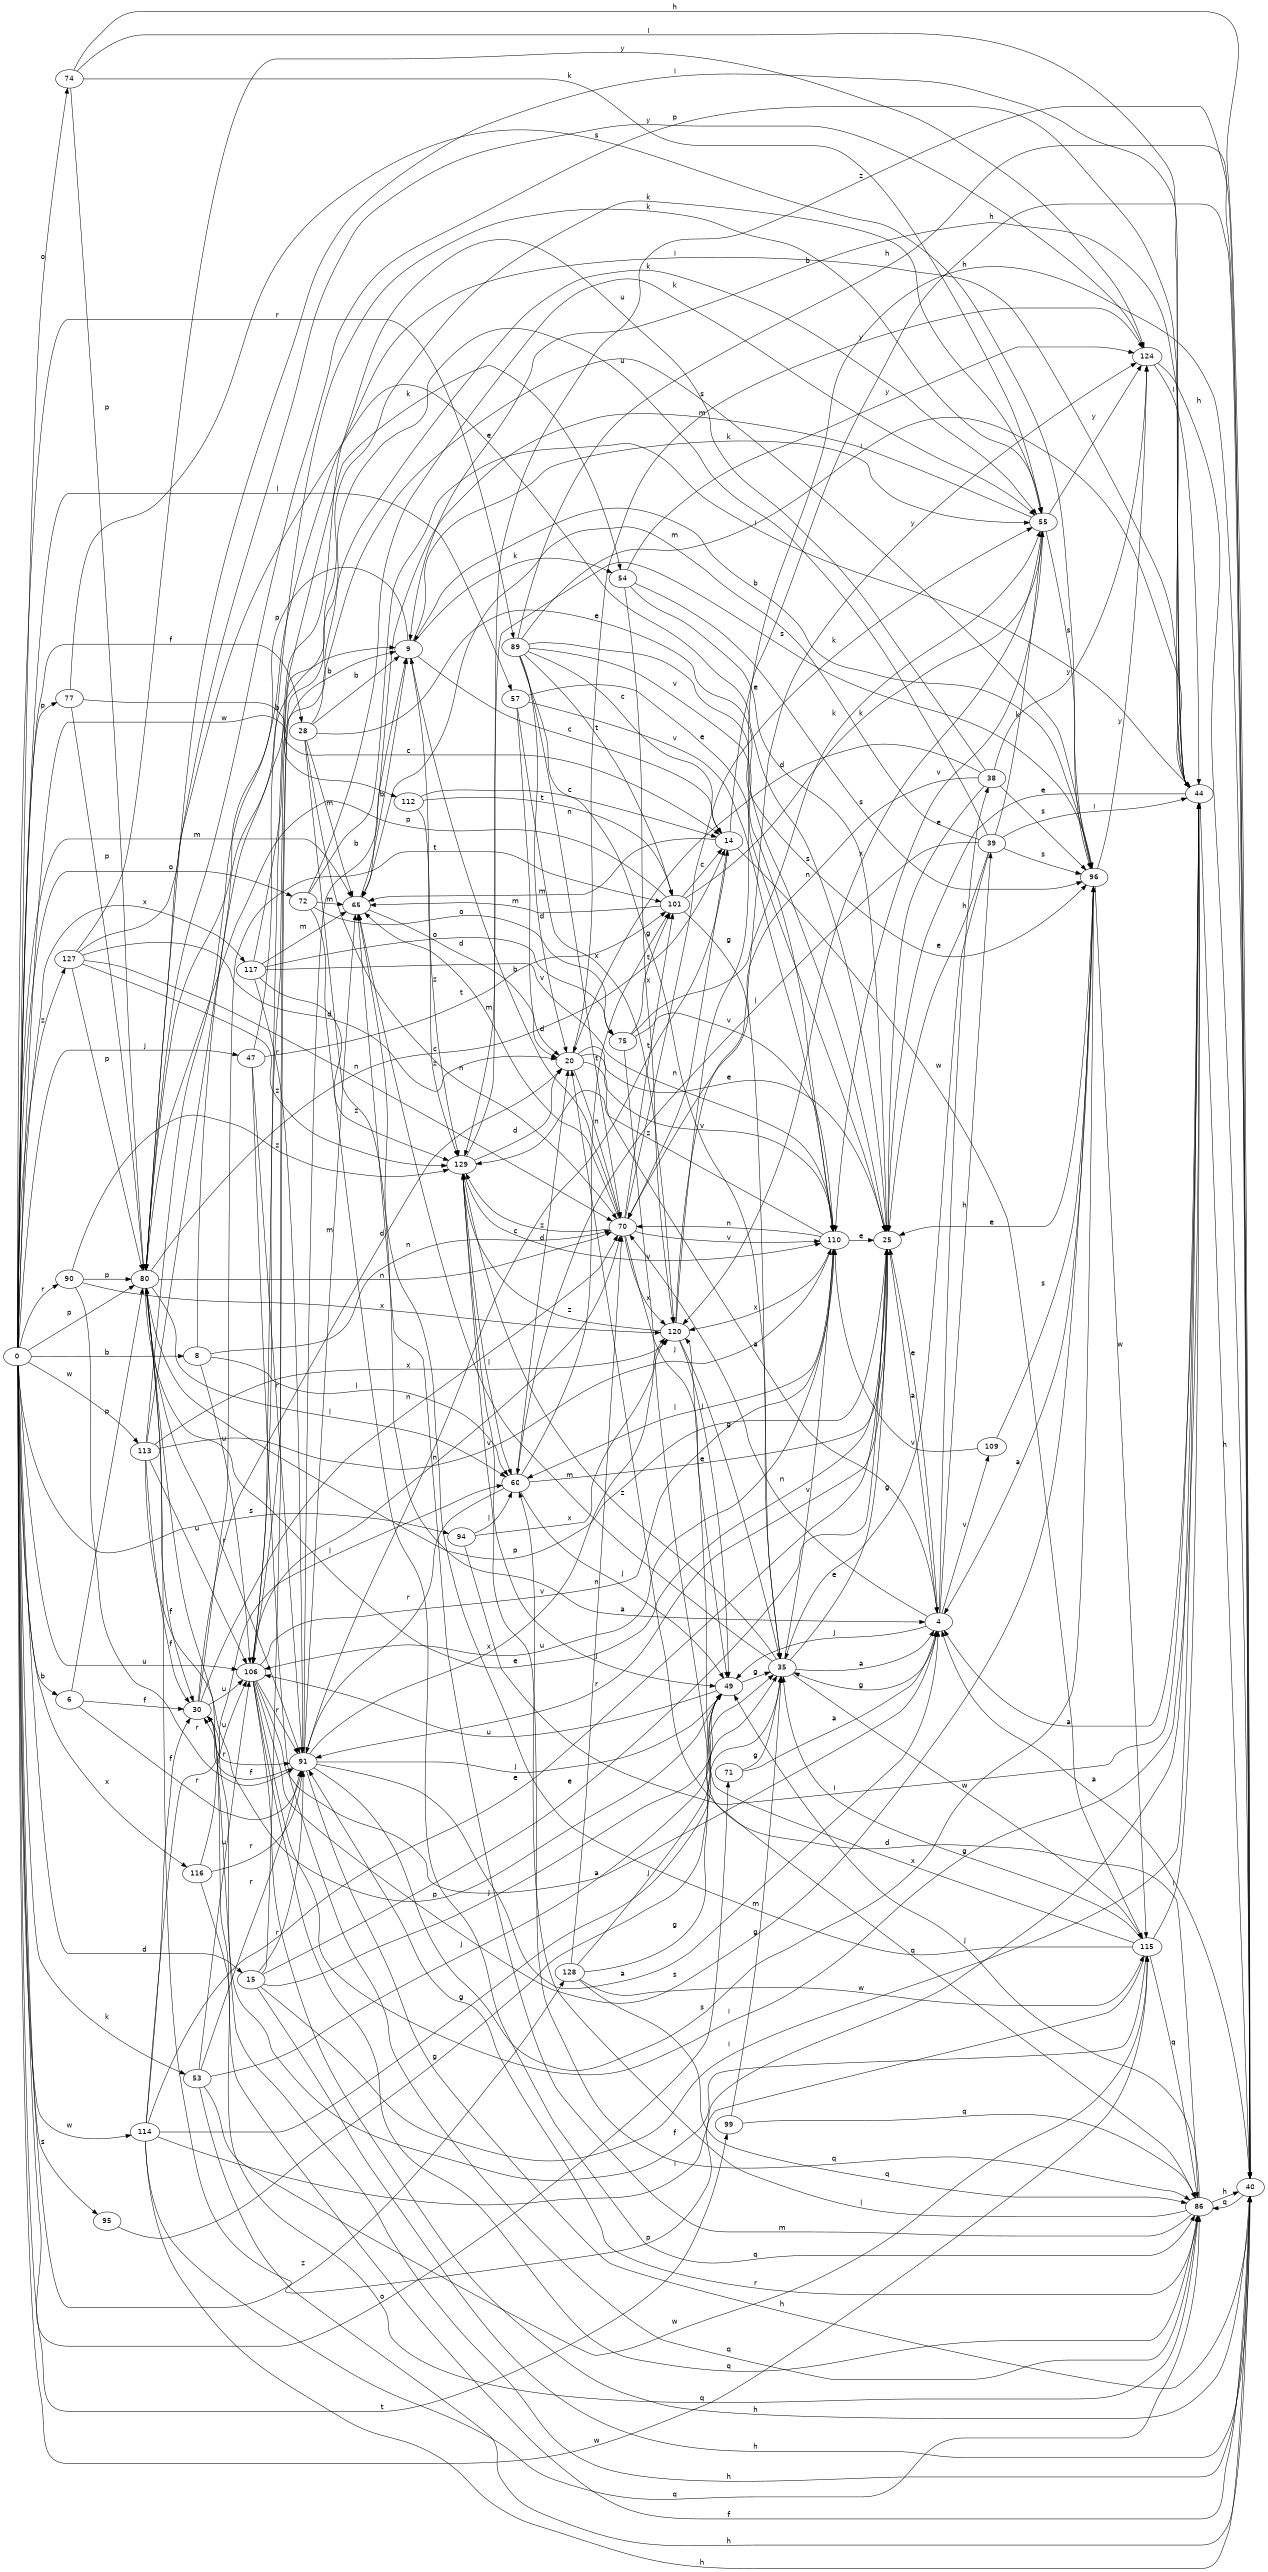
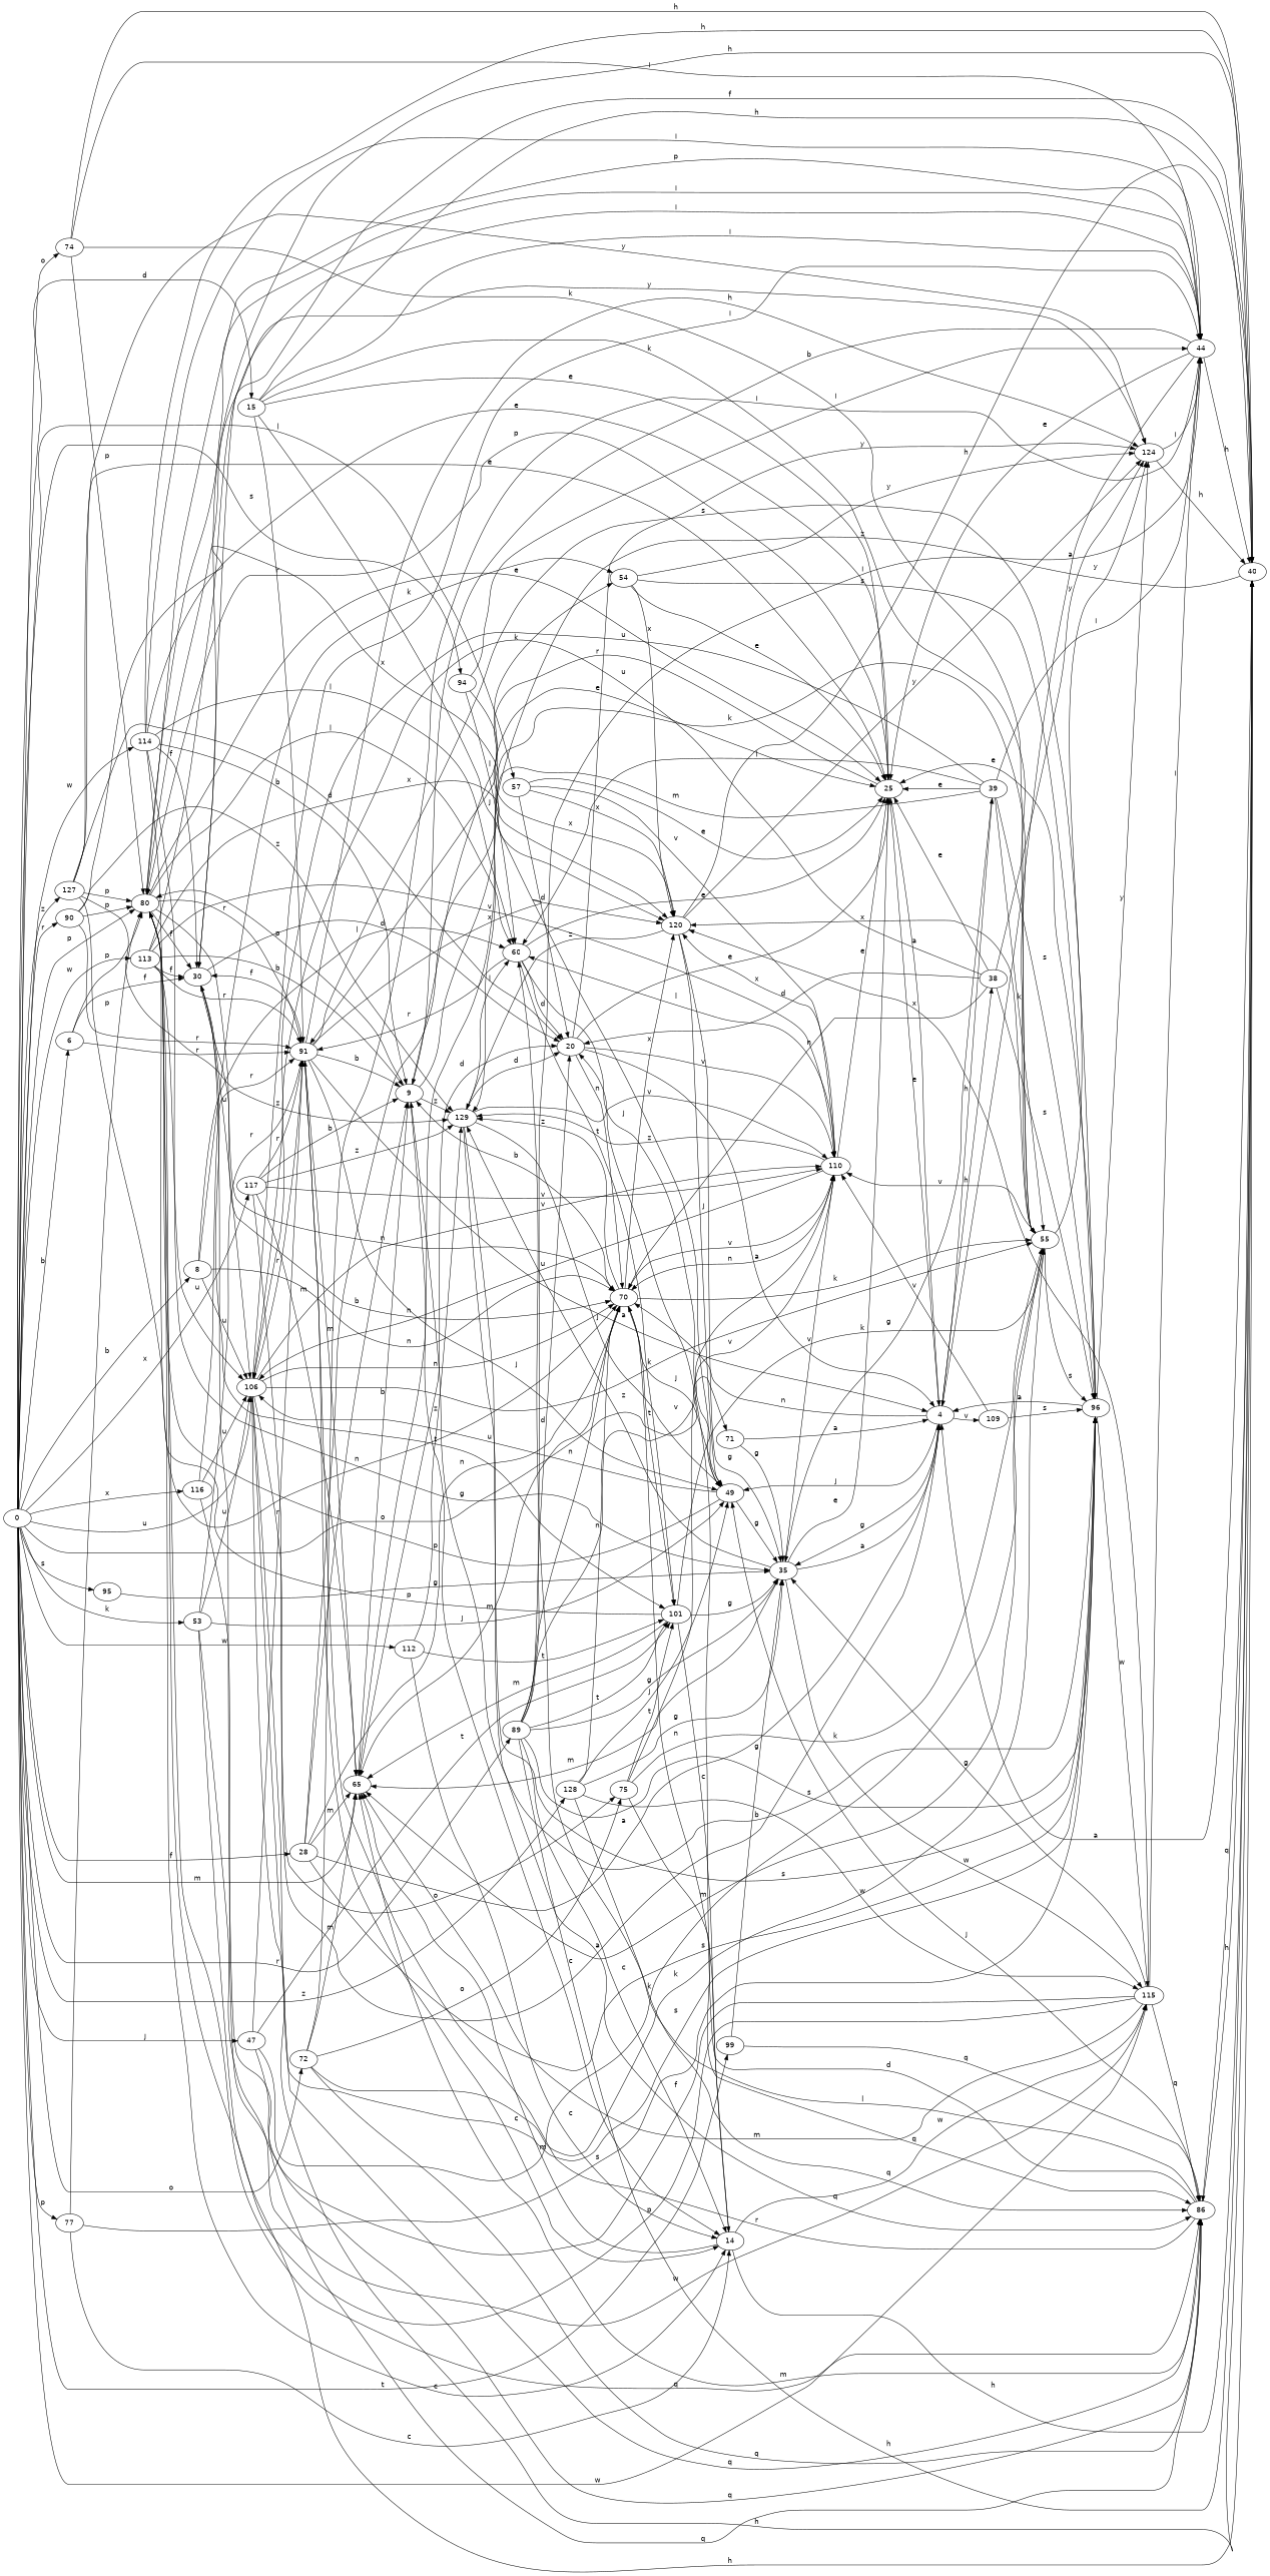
  strict digraph {
    fontname="DejaVu Sans"
    rankdir=LR
    node [fontname="DejaVu Sans"]
    edge [fontname="DejaVu Sans"]
    0
    6
    8
    15
    28
    47
    53
    57
    65
    71
    72
    74
    77
    80
    89
    90
    94
    95
    99
    106
    112
    113
    114
    115
    116
    117
    127
    128
    30
    91
    70
    54
    60
    25
    49
    55
    40
    44
    4
    9
    96
    101
    86
    20
    110
    120
    35
    75
    14
    124
    129
    38
    39
    109
    0 -> 6 [label=b]
    0 -> 8 [label=b]
    0 -> 15 [label=d]
    0 -> 28 [label=f]
    0 -> 47 [label=j]
    0 -> 53 [label=k]
    0 -> 57 [label=l]
    0 -> 65 [label=m]
    0 -> 71 [label=o]
    0 -> 72 [label=o]
    0 -> 74 [label=o]
    0 -> 77 [label=p]
    0 -> 80 [label=p]
    0 -> 89 [label=r]
    0 -> 90 [label=r]
    0 -> 94 [label=s]
    0 -> 95 [label=s]
    0 -> 99 [label=t]
    0 -> 106 [label=u]
    0 -> 112 [label=w]
    0 -> 113 [label=w]
    0 -> 114 [label=w]
    0 -> 115 [label=w]
    0 -> 116 [label=x]
    0 -> 117 [label=x]
    0 -> 127 [label=z]
    0 -> 128 [label=z]
    6 -> 80 [label=p]
    6 -> 30 [label=f]
    6 -> 91 [label=r]
    8 -> 106 [label=u]
    8 -> 70 [label=n]
    8 -> 54 [label=k]
    8 -> 60 [label=l]
    15 -> 91 [label=r]
    15 -> 25 [label=e]
    15 -> 49 [label=j]
    15 -> 55 [label=k]
    15 -> 40 [label=h]
    15 -> 44 [label=i]
    28 -> 65 [label=m]
    28 -> 70 [label=n]
    28 -> 25 [label=e]
    28 -> 4 [label=a]
    28 -> 9 [label=b]
    28 -> 96 [label=s]
    47 -> 91 [label=r]
    47 -> 55 [label=k]
    47 -> 101 [label=t]
    47 -> 86 [label=q]
    53 -> 106 [label=u]
    53 -> 115 [label=w]
    53 -> 91 [label=r]
    53 -> 49 [label=j]
    53 -> 40 [label=h]
    57 -> 25 [label=e]
    57 -> 20 [label=d]
    57 -> 110 [label=v]
    57 -> 120 [label=x]
    65 -> 9 [label=b]
    65 -> 20 [label=d]
    71 -> 4 [label=a]
    71 -> 35 [label=g]
    72 -> 65 [label=m]
    72 -> 55 [label=k]
    72 -> 44 [label=i]
    72 -> 86 [label=q]
    72 -> 75 [label=o]
    74 -> 80 [label=p]
    74 -> 55 [label=k]
    74 -> 40 [label=h]
    74 -> 44 [label=i]
    77 -> 80 [label=p]
    77 -> 96 [label=s]
    77 -> 14 [label=c]
    80 -> 30 [label=f]
    80 -> 91 [label=r]
    80 -> 70 [label=n]
    80 -> 60 [label=l]
    80 -> 25 [label=e]
    80 -> 44 [label=i]
    80 -> 14 [label=c]
    80 -> 124 [label=y]
    89 -> 70 [label=n]
    89 -> 40 [label=h]
    89 -> 44 [label=i]
    89 -> 96 [label=s]
    89 -> 101 [label=t]
    89 -> 20 [label=d]
    89 -> 110 [label=v]
    89 -> 35 [label=g]
    89 -> 14 [label=c]
    90 -> 80 [label=p]
    90 -> 91 [label=r]
    90 -> 120 [label=x]
    90 -> 129 [label=z]
    94 -> 60 [label=l]
    94 -> 44 [label=i]
    94 -> 120 [label=x]
    95 -> 35 [label=g]
    99 -> 86 [label=q]
    99 -> 35 [label=g]
    106 -> 91 [label=r]
    106 -> 70 [label=n]
    106 -> 55 [label=k]
    106 -> 40 [label=h]
    106 -> 44 [label=i]
    106 -> 4 [label=a]
    106 -> 96 [label=s]
    106 -> 86 [label=q]
    106 -> 110 [label=v]
    112 -> 101 [label=t]
    112 -> 14 [label=c]
    112 -> 129 [label=z]
    113 -> 106 [label=u]
    113 -> 30 [label=f]
    113 -> 91 [label=r]
    113 -> 44 [label=i]
    113 -> 9 [label=b]
    113 -> 110 [label=v]
    113 -> 120 [label=x]
    114 -> 30 [label=f]
    114 -> 60 [label=l]
    114 -> 25 [label=e]
    114 -> 40 [label=h]
    114 -> 44 [label=i]
+   114 -> 9 [label=b]
    114 -> 86 [label=q]
    114 -> 35 [label=g]
    115 -> 65 [label=m]
    115 -> 80 [label=p]
    115 -> 30 [label=f]
    115 -> 44 [label=i]
    115 -> 86 [label=q]
    115 -> 120 [label=x]
    115 -> 35 [label=g]
    116 -> 106 [label=u]
    116 -> 91 [label=r]
    116 -> 86 [label=q]
    117 -> 65 [label=m]
    117 -> 91 [label=r]
    117 -> 9 [label=b]
    117 -> 110 [label=v]
    117 -> 75 [label=o]
    117 -> 129 [label=z]
    127 -> 80 [label=p]
    127 -> 70 [label=n]
    127 -> 25 [label=e]
    127 -> 20 [label=d]
    127 -> 124 [label=y]
    127 -> 129 [label=z]
    128 -> 115 [label=w]
    128 -> 70 [label=n]
    128 -> 49 [label=j]
    128 -> 86 [label=q]
    128 -> 35 [label=g]
    30 -> 106 [label=u]
    30 -> 70 [label=n]
    30 -> 40 [label=h]
    30 -> 101 [label=t]
    30 -> 20 [label=d]
    91 -> 65 [label=m]
    91 -> 30 [label=f]
    91 -> 49 [label=j]
-   91 -> 40 [label=h]
+   91 -> 124 [label=h]
    91 -> 4 [label=a]
    91 -> 9 [label=b]
    91 -> 96 [label=s]
    91 -> 120 [label=x]
    91 -> 14 [label=c]
    70 -> 65 [label=m]
    70 -> 49 [label=j]
    70 -> 55 [label=k]
    70 -> 9 [label=b]
    70 -> 101 [label=t]
    70 -> 110 [label=v]
    70 -> 120 [label=x]
    70 -> 129 [label=z]
    54 -> 25 [label=e]
    54 -> 96 [label=s]
    54 -> 120 [label=x]
    54 -> 124 [label=y]
    60 -> 91 [label=r]
    60 -> 25 [label=e]
    60 -> 49 [label=j]
    60 -> 101 [label=t]
    60 -> 20 [label=d]
    25 -> 80 [label=p]
    25 -> 91 [label=r]
    25 -> 4 [label=a]
    49 -> 80 [label=p]
    49 -> 106 [label=u]
    49 -> 35 [label=g]
    55 -> 65 [label=m]
    55 -> 96 [label=s]
    55 -> 110 [label=v]
    55 -> 120 [label=x]
    55 -> 124 [label=y]
    40 -> 30 [label=f]
    40 -> 4 [label=a]
    40 -> 86 [label=q]
    40 -> 129 [label=z]
    44 -> 80 [label=p]
    44 -> 25 [label=e]
    44 -> 40 [label=h]
    44 -> 4 [label=a]
    44 -> 9 [label=b]
    4 -> 70 [label=n]
    4 -> 25 [label=e]
    4 -> 49 [label=j]
    4 -> 35 [label=g]
    4 -> 38 [label=h]
    4 -> 39 [label=h]
    4 -> 109 [label=v]
    9 -> 80 [label=p]
    9 -> 54 [label=k]
    9 -> 55 [label=k]
    9 -> 14 [label=c]
    9 -> 129 [label=z]
    96 -> 115 [label=w]
    96 -> 25 [label=e]
    96 -> 4 [label=a]
    96 -> 9 [label=b]
    96 -> 124 [label=y]
    101 -> 65 [label=m]
    101 -> 80 [label=p]
    101 -> 55 [label=k]
    101 -> 35 [label=g]
    101 -> 14 [label=c]
    86 -> 65 [label=m]
    86 -> 91 [label=r]
    86 -> 60 [label=l]
    86 -> 49 [label=j]
    86 -> 40 [label=h]
    86 -> 20 [label=d]
    20 -> 70 [label=n]
    20 -> 25 [label=e]
    20 -> 4 [label=a]
    20 -> 110 [label=v]
    20 -> 124 [label=y]
    110 -> 106 [label=u]
    110 -> 70 [label=n]
    110 -> 60 [label=l]
    110 -> 25 [label=e]
    110 -> 120 [label=x]
    110 -> 129 [label=z]
    120 -> 49 [label=j]
    120 -> 40 [label=h]
    120 -> 35 [label=g]
    120 -> 124 [label=y]
    120 -> 129 [label=z]
    35 -> 65 [label=m]
    35 -> 115 [label=w]
    35 -> 25 [label=e]
    35 -> 4 [label=a]
    35 -> 110 [label=v]
    35 -> 129 [label=z]
    75 -> 55 [label=k]
    75 -> 101 [label=t]
    75 -> 86 [label=q]
    75 -> 110 [label=v]
    14 -> 65 [label=m]
    14 -> 115 [label=w]
    14 -> 70 [label=n]
    14 -> 40 [label=h]
    124 -> 40 [label=h]
    124 -> 44 [label=i]
    129 -> 60 [label=l]
    129 -> 49 [label=j]
    129 -> 96 [label=s]
    129 -> 86 [label=q]
    129 -> 20 [label=d]
    129 -> 110 [label=v]
    38 -> 106 [label=u]
    38 -> 70 [label=n]
    38 -> 25 [label=e]
    38 -> 96 [label=s]
    38 -> 20 [label=d]
    38 -> 124 [label=y]
    39 -> 65 [label=m]
    39 -> 106 [label=u]
    39 -> 60 [label=l]
    39 -> 25 [label=e]
    39 -> 55 [label=k]
    39 -> 44 [label=i]
    39 -> 96 [label=s]
    39 -> 35 [label=g]
    109 -> 96 [label=s]
    109 -> 110 [label=v]
  }
